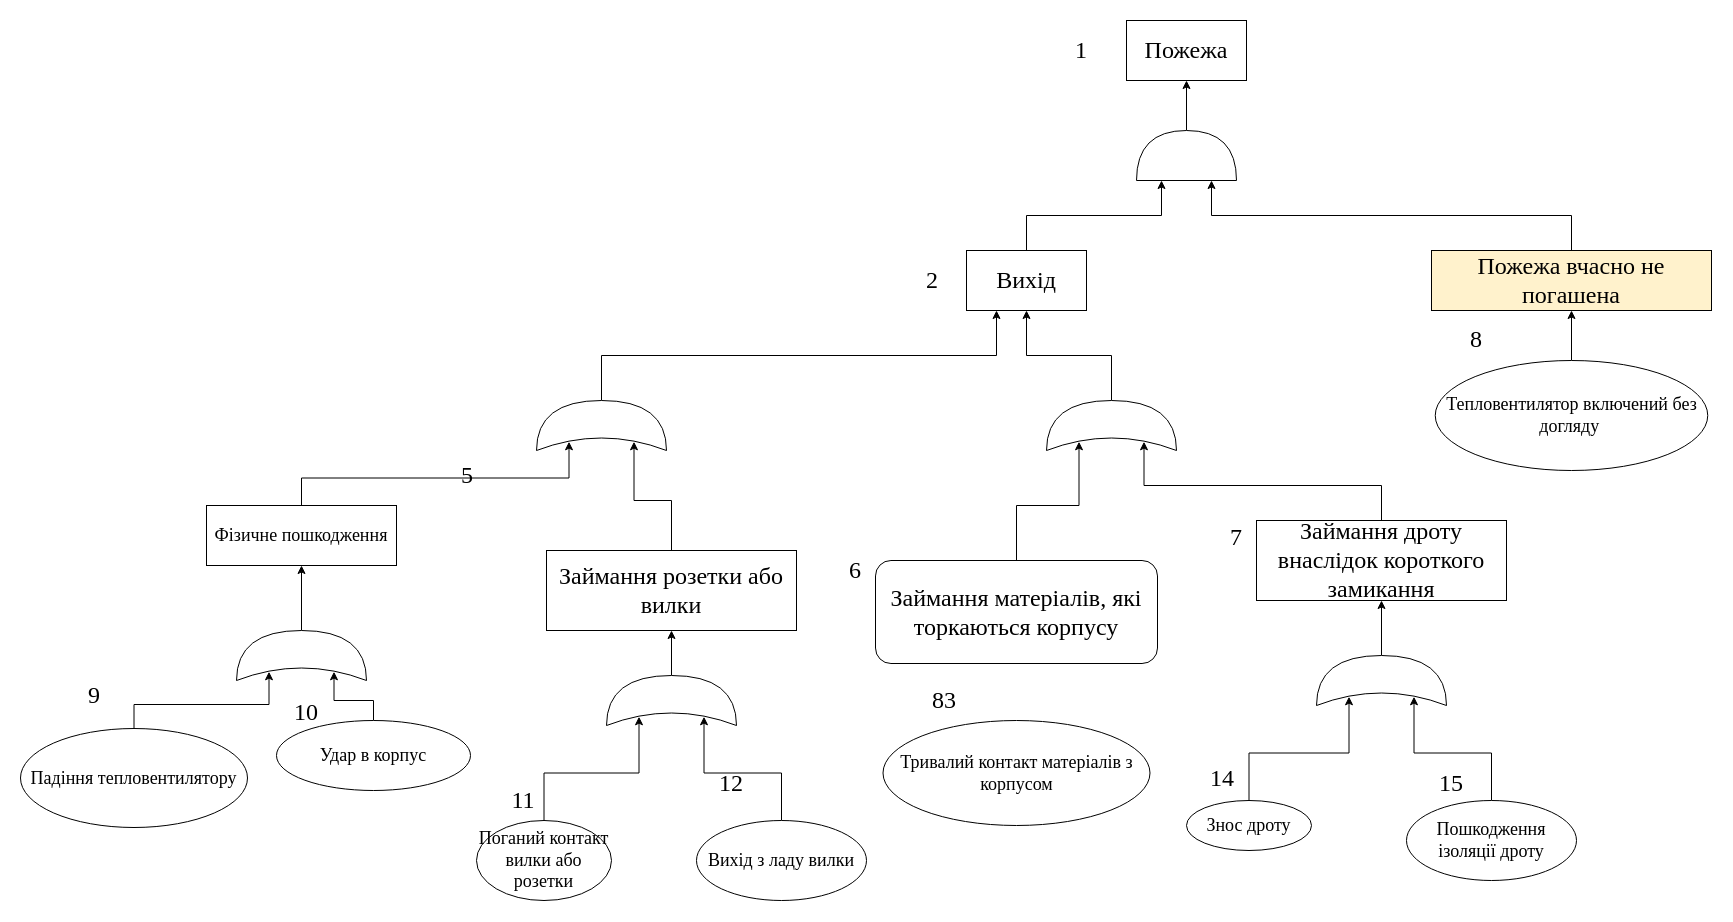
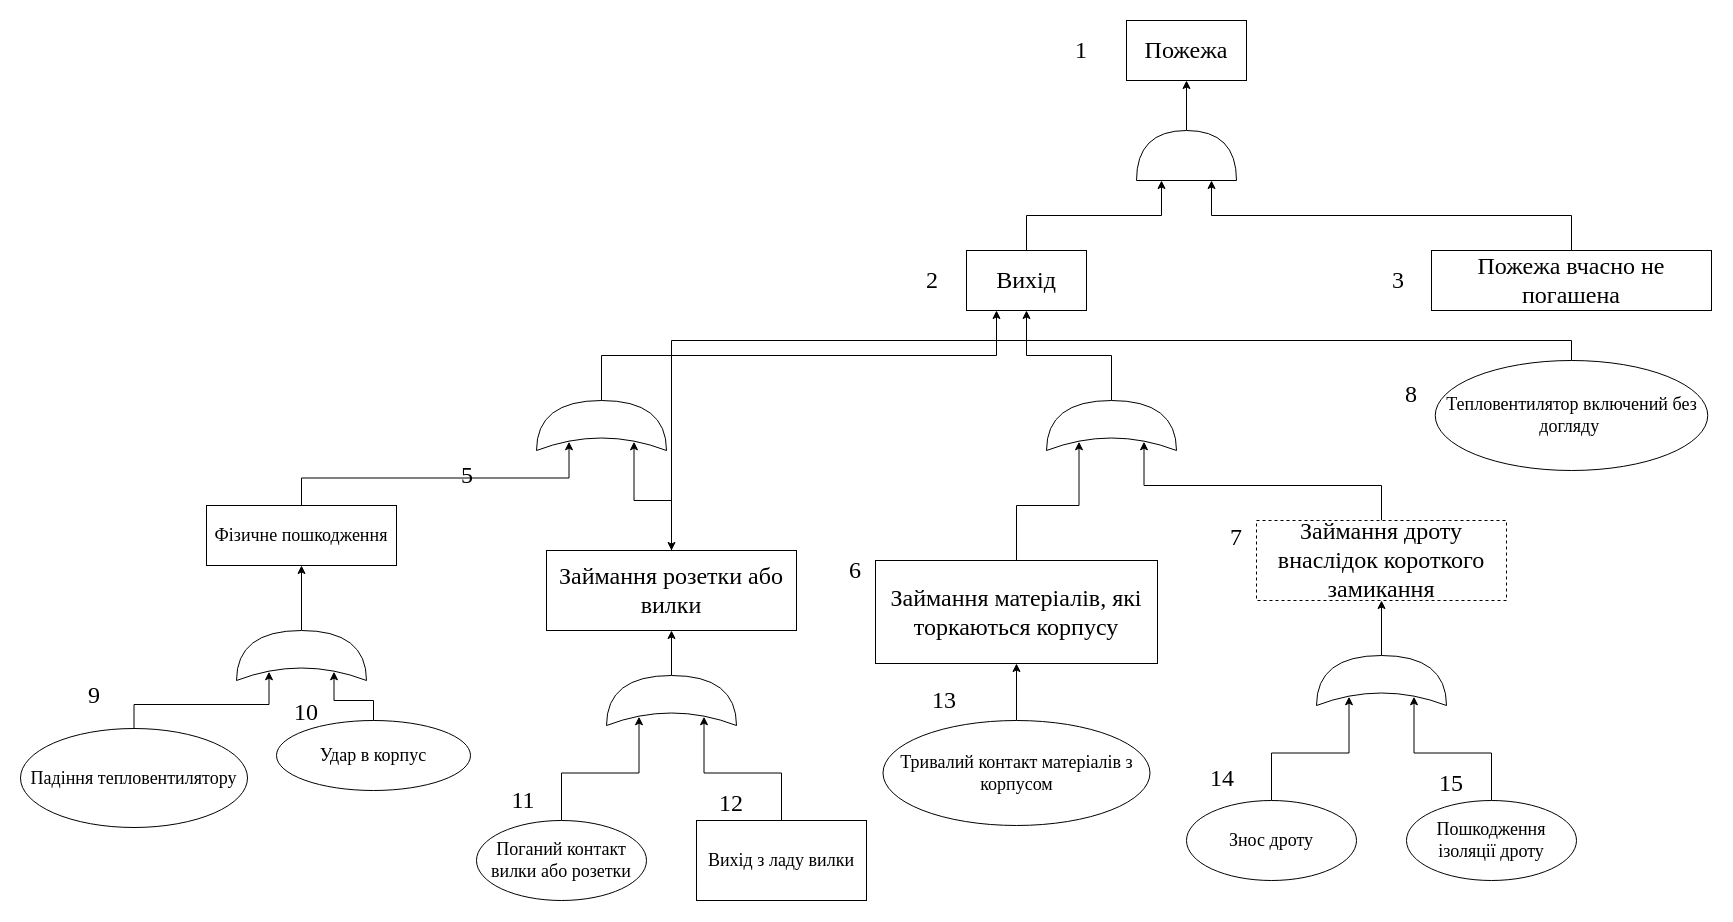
  <mxCell id="0" />
  <mxCell id="1" parent="0" />
  <mxCell id="2" value="&lt;font face=&quot;Times New Roman&quot; style=&quot;font-size: 24px&quot;&gt;Пожежа&lt;/font&gt;" style="rounded=0;whiteSpace=wrap;html=1;" vertex="1" parent="1"><mxGeometry x="1126" y="20" width="120" height="60" as="geometry" /></mxCell>
  <mxCell id="3" style="edgeStyle=orthogonalEdgeStyle;rounded=0;orthogonalLoop=1;jettySize=auto;html=1;exitX=1;exitY=0.5;exitDx=0;exitDy=0;exitPerimeter=0;entryX=0.5;entryY=1;entryDx=0;entryDy=0;" edge="1" parent="1" source="4" target="2"><mxGeometry relative="1" as="geometry" /></mxCell>
  <mxCell id="4" value="" style="shape=or;whiteSpace=wrap;html=1;rotation=-90;" vertex="1" parent="1"><mxGeometry x="1161" y="105" width="50" height="100" as="geometry" /></mxCell>
- <mxCell id="5" style="edgeStyle=orthogonalEdgeStyle;rounded=0;orthogonalLoop=1;jettySize=auto;html=1;exitX=0.5;exitY=0;exitDx=0;exitDy=0;entryX=0.5;entryY=1;entryDx=0;entryDy=0;" edge="1" parent="1" source="6" target="8"><mxGeometry relative="1" as="geometry" /></mxCell>
+ <mxCell id="5" style="edgeStyle=orthogonalEdgeStyle;rounded=0;orthogonalLoop=1;jettySize=auto;html=1;exitX=0.5;exitY=0;exitDx=0;exitDy=0;" edge="1" parent="1" source="6" target="14"><mxGeometry relative="1" as="geometry" /></mxCell>
  <mxCell id="6" value="&lt;font face=&quot;Times New Roman&quot; style=&quot;font-size: 18px&quot;&gt;Тепловентилятор включений без догляду&amp;nbsp;&lt;/font&gt;" style="ellipse;whiteSpace=wrap;html=1;" vertex="1" parent="1"><mxGeometry x="1434.75" y="360" width="272.5" height="110" as="geometry" /></mxCell>
  <mxCell id="7" style="edgeStyle=orthogonalEdgeStyle;rounded=0;orthogonalLoop=1;jettySize=auto;html=1;exitX=0.5;exitY=0;exitDx=0;exitDy=0;entryX=0;entryY=0.75;entryDx=0;entryDy=0;entryPerimeter=0;" edge="1" parent="1" source="8" target="4"><mxGeometry relative="1" as="geometry" /></mxCell>
- <mxCell id="8" value="&lt;font face=&quot;Times New Roman&quot; style=&quot;font-size: 24px&quot;&gt;Пожежа вчасно не погашена&lt;/font&gt;" style="rounded=0;whiteSpace=wrap;html=1;fillColor=#fff2cc;" vertex="1" parent="1"><mxGeometry x="1431" y="250" width="280" height="60" as="geometry" /></mxCell>
+ <mxCell id="8" value="&lt;font face=&quot;Times New Roman&quot; style=&quot;font-size: 24px&quot;&gt;Пожежа вчасно не погашена&lt;/font&gt;" style="rounded=0;whiteSpace=wrap;html=1;" vertex="1" parent="1"><mxGeometry x="1431" y="250" width="280" height="60" as="geometry" /></mxCell>
  <mxCell id="9" style="edgeStyle=orthogonalEdgeStyle;rounded=0;orthogonalLoop=1;jettySize=auto;html=1;exitX=0.5;exitY=0;exitDx=0;exitDy=0;entryX=0;entryY=0.25;entryDx=0;entryDy=0;entryPerimeter=0;" edge="1" parent="1" source="10" target="4"><mxGeometry relative="1" as="geometry" /></mxCell>
  <mxCell id="10" value="&lt;font face=&quot;Times New Roman&quot; style=&quot;font-size: 24px&quot;&gt;Вихід&lt;/font&gt;" style="rounded=0;whiteSpace=wrap;html=1;" vertex="1" parent="1"><mxGeometry x="966" y="250" width="120" height="60" as="geometry" /></mxCell>
  <mxCell id="11" style="edgeStyle=orthogonalEdgeStyle;rounded=0;orthogonalLoop=1;jettySize=auto;html=1;exitX=1;exitY=0.5;exitDx=0;exitDy=0;exitPerimeter=0;entryX=0.5;entryY=1;entryDx=0;entryDy=0;" edge="1" parent="1" source="12" target="10"><mxGeometry relative="1" as="geometry" /></mxCell>
  <mxCell id="12" value="" style="shape=xor;whiteSpace=wrap;html=1;rotation=-90;" vertex="1" parent="1"><mxGeometry x="1086" y="360" width="50" height="130" as="geometry" /></mxCell>
  <mxCell id="13" style="edgeStyle=orthogonalEdgeStyle;rounded=0;orthogonalLoop=1;jettySize=auto;html=1;exitX=0.5;exitY=0;exitDx=0;exitDy=0;entryX=0.175;entryY=0.75;entryDx=0;entryDy=0;entryPerimeter=0;" edge="1" parent="1" source="14" target="32"><mxGeometry relative="1" as="geometry" /></mxCell>
  <mxCell id="14" value="&lt;font face=&quot;Times New Roman&quot; style=&quot;font-size: 24px&quot;&gt;Займання розетки або вилки&lt;/font&gt;" style="rounded=0;whiteSpace=wrap;html=1;" vertex="1" parent="1"><mxGeometry x="546" y="550" width="250" height="80" as="geometry" /></mxCell>
  <mxCell id="15" style="edgeStyle=orthogonalEdgeStyle;rounded=0;orthogonalLoop=1;jettySize=auto;html=1;exitX=0.5;exitY=0;exitDx=0;exitDy=0;entryX=0.175;entryY=0.25;entryDx=0;entryDy=0;entryPerimeter=0;" edge="1" parent="1" source="16" target="18"><mxGeometry relative="1" as="geometry" /></mxCell>
- <mxCell id="16" value="&lt;font face=&quot;Times New Roman&quot;&gt;&lt;span style=&quot;font-size: 18px&quot;&gt;Поганий контакт вилки або розетки&lt;/span&gt;&lt;/font&gt;" style="ellipse;whiteSpace=wrap;html=1;" vertex="1" parent="1"><mxGeometry x="476" y="820" width="135" height="80" as="geometry" /></mxCell>
+ <mxCell id="16" value="&lt;font face=&quot;Times New Roman&quot;&gt;&lt;span style=&quot;font-size: 18px&quot;&gt;Поганий контакт вилки або розетки&lt;/span&gt;&lt;/font&gt;" style="ellipse;whiteSpace=wrap;html=1;" vertex="1" parent="1"><mxGeometry x="476" y="820" width="170" height="80" as="geometry" /></mxCell>
  <mxCell id="17" style="edgeStyle=orthogonalEdgeStyle;rounded=0;orthogonalLoop=1;jettySize=auto;html=1;exitX=1;exitY=0.5;exitDx=0;exitDy=0;exitPerimeter=0;entryX=0.5;entryY=1;entryDx=0;entryDy=0;" edge="1" parent="1" source="18" target="14"><mxGeometry relative="1" as="geometry" /></mxCell>
  <mxCell id="18" value="" style="shape=xor;whiteSpace=wrap;html=1;rotation=-90;" vertex="1" parent="1"><mxGeometry x="646" y="635" width="50" height="130" as="geometry" /></mxCell>
  <mxCell id="19" style="edgeStyle=orthogonalEdgeStyle;rounded=0;orthogonalLoop=1;jettySize=auto;html=1;exitX=0.5;exitY=0;exitDx=0;exitDy=0;entryX=0.175;entryY=0.75;entryDx=0;entryDy=0;entryPerimeter=0;" edge="1" parent="1" source="20" target="18"><mxGeometry relative="1" as="geometry" /></mxCell>
- <mxCell id="20" value="&lt;font face=&quot;Times New Roman&quot;&gt;&lt;span style=&quot;font-size: 18px&quot;&gt;Вихід з ладу вилки&lt;/span&gt;&lt;/font&gt;" style="ellipse;whiteSpace=wrap;html=1;" vertex="1" parent="1"><mxGeometry x="696" y="820" width="170" height="80" as="geometry" /></mxCell>
+ <mxCell id="20" value="&lt;font face=&quot;Times New Roman&quot;&gt;&lt;span style=&quot;font-size: 18px&quot;&gt;Вихід з ладу вилки&lt;/span&gt;&lt;/font&gt;" style="whiteSpace=wrap;html=1;rounded=0;" vertex="1" parent="1"><mxGeometry x="696" y="820" width="170" height="80" as="geometry" /></mxCell>
  <mxCell id="21" style="edgeStyle=orthogonalEdgeStyle;rounded=0;orthogonalLoop=1;jettySize=auto;html=1;exitX=0.5;exitY=0;exitDx=0;exitDy=0;entryX=0.175;entryY=0.75;entryDx=0;entryDy=0;entryPerimeter=0;" edge="1" parent="1" source="22" target="12"><mxGeometry relative="1" as="geometry" /></mxCell>
- <mxCell id="22" value="&lt;font face=&quot;Times New Roman&quot; style=&quot;font-size: 24px&quot;&gt;Займання дроту внаслідок короткого замикання&lt;/font&gt;" style="rounded=0;whiteSpace=wrap;html=1;" vertex="1" parent="1"><mxGeometry x="1256" y="520" width="250" height="80" as="geometry" /></mxCell>
+ <mxCell id="22" value="&lt;font face=&quot;Times New Roman&quot; style=&quot;font-size: 24px&quot;&gt;Займання дроту внаслідок короткого замикання&lt;/font&gt;" style="rounded=0;whiteSpace=wrap;html=1;dashed=1;" vertex="1" parent="1"><mxGeometry x="1256" y="520" width="250" height="80" as="geometry" /></mxCell>
  <mxCell id="23" style="edgeStyle=orthogonalEdgeStyle;rounded=0;orthogonalLoop=1;jettySize=auto;html=1;exitX=1;exitY=0.5;exitDx=0;exitDy=0;exitPerimeter=0;entryX=0.5;entryY=1;entryDx=0;entryDy=0;" edge="1" parent="1" source="24" target="22"><mxGeometry relative="1" as="geometry" /></mxCell>
  <mxCell id="24" value="" style="shape=xor;whiteSpace=wrap;html=1;rotation=-90;" vertex="1" parent="1"><mxGeometry x="1356" y="615" width="50" height="130" as="geometry" /></mxCell>
  <mxCell id="25" style="edgeStyle=orthogonalEdgeStyle;rounded=0;orthogonalLoop=1;jettySize=auto;html=1;exitX=0.5;exitY=0;exitDx=0;exitDy=0;entryX=0.175;entryY=0.25;entryDx=0;entryDy=0;entryPerimeter=0;" edge="1" parent="1" source="26" target="24"><mxGeometry relative="1" as="geometry" /></mxCell>
- <mxCell id="26" value="&lt;font face=&quot;Times New Roman&quot;&gt;&lt;span style=&quot;font-size: 18px&quot;&gt;Знос дроту&lt;/span&gt;&lt;/font&gt;" style="ellipse;whiteSpace=wrap;html=1;" vertex="1" parent="1"><mxGeometry x="1186" y="800" width="125" height="50" as="geometry" /></mxCell>
+ <mxCell id="26" value="&lt;font face=&quot;Times New Roman&quot;&gt;&lt;span style=&quot;font-size: 18px&quot;&gt;Знос дроту&lt;/span&gt;&lt;/font&gt;" style="ellipse;whiteSpace=wrap;html=1;" vertex="1" parent="1"><mxGeometry x="1186" y="800" width="170" height="80" as="geometry" /></mxCell>
  <mxCell id="27" style="edgeStyle=orthogonalEdgeStyle;rounded=0;orthogonalLoop=1;jettySize=auto;html=1;exitX=0.5;exitY=0;exitDx=0;exitDy=0;entryX=0.175;entryY=0.75;entryDx=0;entryDy=0;entryPerimeter=0;" edge="1" parent="1" source="28" target="24"><mxGeometry relative="1" as="geometry" /></mxCell>
  <mxCell id="28" value="&lt;font face=&quot;Times New Roman&quot;&gt;&lt;span style=&quot;font-size: 18px&quot;&gt;Пошкодження ізоляції дроту&lt;/span&gt;&lt;/font&gt;" style="ellipse;whiteSpace=wrap;html=1;" vertex="1" parent="1"><mxGeometry x="1406" y="800" width="170" height="80" as="geometry" /></mxCell>
  <mxCell id="29" style="edgeStyle=orthogonalEdgeStyle;rounded=0;orthogonalLoop=1;jettySize=auto;html=1;exitX=0.5;exitY=0;exitDx=0;exitDy=0;entryX=0.175;entryY=0.25;entryDx=0;entryDy=0;entryPerimeter=0;" edge="1" parent="1" source="30" target="32"><mxGeometry relative="1" as="geometry" /></mxCell>
  <mxCell id="30" value="&lt;font face=&quot;Times New Roman&quot; style=&quot;font-size: 18px&quot;&gt;Фізичне пошкодження&lt;/font&gt;" style="rounded=0;whiteSpace=wrap;html=1;" vertex="1" parent="1"><mxGeometry x="206" y="505" width="190" height="60" as="geometry" /></mxCell>
  <mxCell id="31" style="edgeStyle=orthogonalEdgeStyle;rounded=0;orthogonalLoop=1;jettySize=auto;html=1;exitX=1;exitY=0.5;exitDx=0;exitDy=0;exitPerimeter=0;entryX=0.25;entryY=1;entryDx=0;entryDy=0;" edge="1" parent="1" source="32" target="10"><mxGeometry relative="1" as="geometry" /></mxCell>
  <mxCell id="32" value="" style="shape=xor;whiteSpace=wrap;html=1;rotation=-90;" vertex="1" parent="1"><mxGeometry x="576" y="360" width="50" height="130" as="geometry" /></mxCell>
  <mxCell id="33" style="edgeStyle=orthogonalEdgeStyle;rounded=0;orthogonalLoop=1;jettySize=auto;html=1;exitX=0.5;exitY=0;exitDx=0;exitDy=0;entryX=0.175;entryY=0.25;entryDx=0;entryDy=0;entryPerimeter=0;" edge="1" parent="1" source="34" target="36"><mxGeometry relative="1" as="geometry" /></mxCell>
  <mxCell id="34" value="&lt;font face=&quot;Times New Roman&quot; style=&quot;font-size: 18px&quot;&gt;Падіння тепловентилятору&lt;/font&gt;" style="ellipse;whiteSpace=wrap;html=1;" vertex="1" parent="1"><mxGeometry x="20" y="728" width="227" height="99" as="geometry" /></mxCell>
  <mxCell id="35" style="edgeStyle=orthogonalEdgeStyle;rounded=0;orthogonalLoop=1;jettySize=auto;html=1;exitX=1;exitY=0.5;exitDx=0;exitDy=0;exitPerimeter=0;entryX=0.5;entryY=1;entryDx=0;entryDy=0;" edge="1" parent="1" source="36" target="30"><mxGeometry relative="1" as="geometry" /></mxCell>
  <mxCell id="36" value="" style="shape=xor;whiteSpace=wrap;html=1;rotation=-90;" vertex="1" parent="1"><mxGeometry x="276" y="590" width="50" height="130" as="geometry" /></mxCell>
  <mxCell id="37" style="edgeStyle=orthogonalEdgeStyle;rounded=0;orthogonalLoop=1;jettySize=auto;html=1;exitX=0.5;exitY=0;exitDx=0;exitDy=0;entryX=0.175;entryY=0.75;entryDx=0;entryDy=0;entryPerimeter=0;" edge="1" parent="1" source="38" target="36"><mxGeometry relative="1" as="geometry" /></mxCell>
  <mxCell id="38" value="&lt;font face=&quot;Times New Roman&quot;&gt;&lt;span style=&quot;font-size: 18px&quot;&gt;Удар в корпус&lt;/span&gt;&lt;/font&gt;" style="ellipse;whiteSpace=wrap;html=1;" vertex="1" parent="1"><mxGeometry x="276" y="720" width="194" height="70" as="geometry" /></mxCell>
  <mxCell id="39" value="&lt;font face=&quot;Times New Roman&quot; style=&quot;font-size: 24px&quot;&gt;1&lt;/font&gt;" style="text;html=1;strokeColor=none;fillColor=none;align=center;verticalAlign=middle;whiteSpace=wrap;rounded=0;" vertex="1" parent="1"><mxGeometry x="1061" y="40" width="40" height="20" as="geometry" /></mxCell>
  <mxCell id="40" value="&lt;font face=&quot;Times New Roman&quot; style=&quot;font-size: 24px&quot;&gt;2&lt;/font&gt;" style="text;html=1;strokeColor=none;fillColor=none;align=center;verticalAlign=middle;whiteSpace=wrap;rounded=0;" vertex="1" parent="1"><mxGeometry x="912" y="270" width="40" height="20" as="geometry" /></mxCell>
+ <mxCell id="41" value="&lt;font face=&quot;Times New Roman&quot; style=&quot;font-size: 24px&quot;&gt;3&lt;/font&gt;" style="text;html=1;strokeColor=none;fillColor=none;align=center;verticalAlign=middle;whiteSpace=wrap;rounded=0;" vertex="1" parent="1"><mxGeometry x="1378" y="270" width="40" height="20" as="geometry" /></mxCell>
  <mxCell id="42" value="&lt;font face=&quot;Times New Roman&quot; style=&quot;font-size: 24px&quot;&gt;5&lt;/font&gt;" style="text;html=1;strokeColor=none;fillColor=none;align=center;verticalAlign=middle;whiteSpace=wrap;rounded=0;" vertex="1" parent="1"><mxGeometry x="447" y="465" width="40" height="20" as="geometry" /></mxCell>
  <mxCell id="43" value="&lt;font face=&quot;Times New Roman&quot; style=&quot;font-size: 24px&quot;&gt;6&lt;/font&gt;" style="text;html=1;strokeColor=none;fillColor=none;align=center;verticalAlign=middle;whiteSpace=wrap;rounded=0;" vertex="1" parent="1"><mxGeometry x="835" y="560" width="40" height="20" as="geometry" /></mxCell>
  <mxCell id="44" value="&lt;font face=&quot;Times New Roman&quot; style=&quot;font-size: 24px&quot;&gt;7&lt;/font&gt;" style="text;html=1;strokeColor=none;fillColor=none;align=center;verticalAlign=middle;whiteSpace=wrap;rounded=0;" vertex="1" parent="1"><mxGeometry x="1216" y="527" width="40" height="20" as="geometry" /></mxCell>
- <mxCell id="45" value="&lt;font face=&quot;Times New Roman&quot; style=&quot;font-size: 24px&quot;&gt;8&lt;/font&gt;" style="text;html=1;strokeColor=none;fillColor=none;align=center;verticalAlign=middle;whiteSpace=wrap;rounded=0;" vertex="1" parent="1"><mxGeometry x="1456" y="329" width="40" height="20" as="geometry" /></mxCell>
+ <mxCell id="45" value="&lt;font face=&quot;Times New Roman&quot; style=&quot;font-size: 24px&quot;&gt;8&lt;/font&gt;" style="text;html=1;strokeColor=none;fillColor=none;align=center;verticalAlign=middle;whiteSpace=wrap;rounded=0;" vertex="1" parent="1"><mxGeometry x="1391" y="384" width="40" height="20" as="geometry" /></mxCell>
  <mxCell id="46" style="edgeStyle=orthogonalEdgeStyle;rounded=0;orthogonalLoop=1;jettySize=auto;html=1;exitX=0.5;exitY=0;exitDx=0;exitDy=0;entryX=0.175;entryY=0.25;entryDx=0;entryDy=0;entryPerimeter=0;" edge="1" parent="1" source="47" target="12"><mxGeometry relative="1" as="geometry" /></mxCell>
- <mxCell id="47" value="&lt;font face=&quot;Times New Roman&quot; style=&quot;font-size: 24px&quot;&gt;Займання матеріалів, які торкаються корпусу&lt;/font&gt;" style="whiteSpace=wrap;html=1;rounded=1;" vertex="1" parent="1"><mxGeometry x="875" y="560" width="282" height="103" as="geometry" /></mxCell>
+ <mxCell id="47" value="&lt;font face=&quot;Times New Roman&quot; style=&quot;font-size: 24px&quot;&gt;Займання матеріалів, які торкаються корпусу&lt;/font&gt;" style="rounded=0;whiteSpace=wrap;html=1;" vertex="1" parent="1"><mxGeometry x="875" y="560" width="282" height="103" as="geometry" /></mxCell>
+ <mxCell id="48" style="edgeStyle=orthogonalEdgeStyle;rounded=0;orthogonalLoop=1;jettySize=auto;html=1;exitX=0.5;exitY=0;exitDx=0;exitDy=0;entryX=0.5;entryY=1;entryDx=0;entryDy=0;" edge="1" parent="1" source="49" target="47"><mxGeometry relative="1" as="geometry" /></mxCell>
  <mxCell id="49" value="&lt;font face=&quot;Times New Roman&quot; style=&quot;font-size: 18px&quot;&gt;Тривалий контакт матеріалів з корпусом&lt;/font&gt;" style="ellipse;whiteSpace=wrap;html=1;" vertex="1" parent="1"><mxGeometry x="882.5" y="720" width="267" height="105" as="geometry" /></mxCell>
  <mxCell id="50" value="&lt;font face=&quot;Times New Roman&quot; style=&quot;font-size: 24px&quot;&gt;9&lt;/font&gt;" style="text;html=1;strokeColor=none;fillColor=none;align=center;verticalAlign=middle;whiteSpace=wrap;rounded=0;" vertex="1" parent="1"><mxGeometry x="74" y="685" width="40" height="20" as="geometry" /></mxCell>
  <mxCell id="51" value="&lt;font face=&quot;Times New Roman&quot; style=&quot;font-size: 24px&quot;&gt;10&lt;/font&gt;" style="text;html=1;strokeColor=none;fillColor=none;align=center;verticalAlign=middle;whiteSpace=wrap;rounded=0;" vertex="1" parent="1"><mxGeometry x="286" y="702" width="40" height="20" as="geometry" /></mxCell>
  <mxCell id="52" value="&lt;font face=&quot;Times New Roman&quot; style=&quot;font-size: 24px&quot;&gt;11&lt;/font&gt;" style="text;html=1;strokeColor=none;fillColor=none;align=center;verticalAlign=middle;whiteSpace=wrap;rounded=0;" vertex="1" parent="1"><mxGeometry x="503" y="790" width="40" height="20" as="geometry" /></mxCell>
- <mxCell id="53" value="&lt;font face=&quot;Times New Roman&quot; style=&quot;font-size: 24px&quot;&gt;12&lt;/font&gt;" style="text;html=1;strokeColor=none;fillColor=none;align=center;verticalAlign=middle;whiteSpace=wrap;rounded=0;" vertex="1" parent="1"><mxGeometry x="711" y="773" width="40" height="20" as="geometry" /></mxCell>
- <mxCell id="54" value="&lt;font face=&quot;Times New Roman&quot; style=&quot;font-size: 24px&quot;&gt;83&lt;/font&gt;" style="text;html=1;strokeColor=none;fillColor=none;align=center;verticalAlign=middle;whiteSpace=wrap;rounded=0;" vertex="1" parent="1"><mxGeometry x="924" y="690" width="40" height="20" as="geometry" /></mxCell>
+ <mxCell id="53" value="&lt;font face=&quot;Times New Roman&quot; style=&quot;font-size: 24px&quot;&gt;12&lt;/font&gt;" style="text;html=1;strokeColor=none;fillColor=none;align=center;verticalAlign=middle;whiteSpace=wrap;rounded=0;" vertex="1" parent="1"><mxGeometry x="711" y="793" width="40" height="20" as="geometry" /></mxCell>
+ <mxCell id="54" value="&lt;font face=&quot;Times New Roman&quot; style=&quot;font-size: 24px&quot;&gt;13&lt;/font&gt;" style="text;html=1;strokeColor=none;fillColor=none;align=center;verticalAlign=middle;whiteSpace=wrap;rounded=0;" vertex="1" parent="1"><mxGeometry x="924" y="690" width="40" height="20" as="geometry" /></mxCell>
  <mxCell id="55" value="&lt;font face=&quot;Times New Roman&quot; style=&quot;font-size: 24px&quot;&gt;14&lt;/font&gt;" style="text;html=1;strokeColor=none;fillColor=none;align=center;verticalAlign=middle;whiteSpace=wrap;rounded=0;" vertex="1" parent="1"><mxGeometry x="1202" y="767.5" width="40" height="20" as="geometry" /></mxCell>
  <mxCell id="56" value="&lt;font face=&quot;Times New Roman&quot; style=&quot;font-size: 24px&quot;&gt;15&lt;/font&gt;" style="text;html=1;strokeColor=none;fillColor=none;align=center;verticalAlign=middle;whiteSpace=wrap;rounded=0;" vertex="1" parent="1"><mxGeometry x="1431" y="773" width="40" height="20" as="geometry" /></mxCell>
